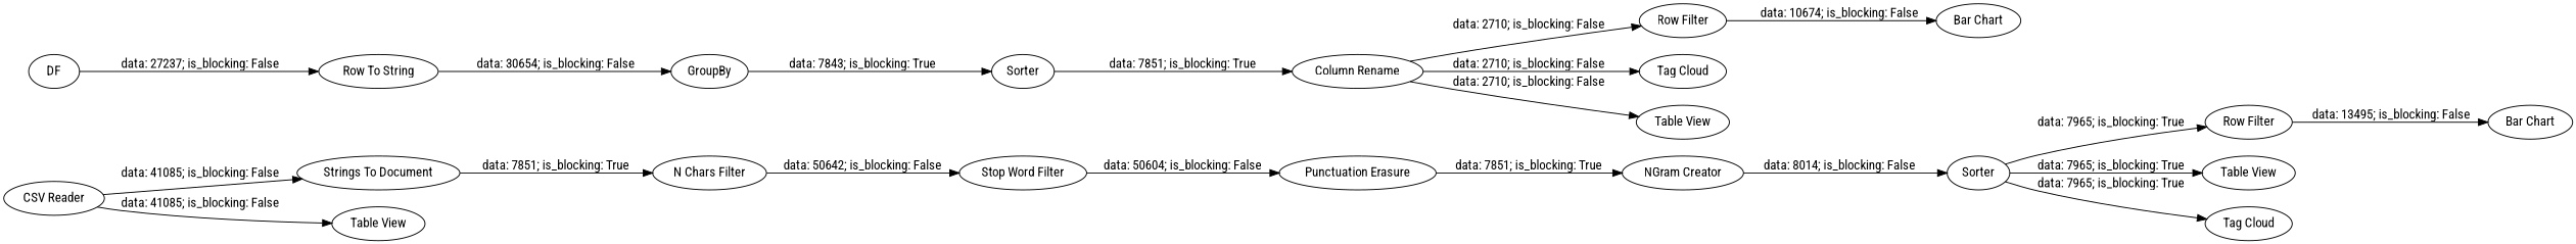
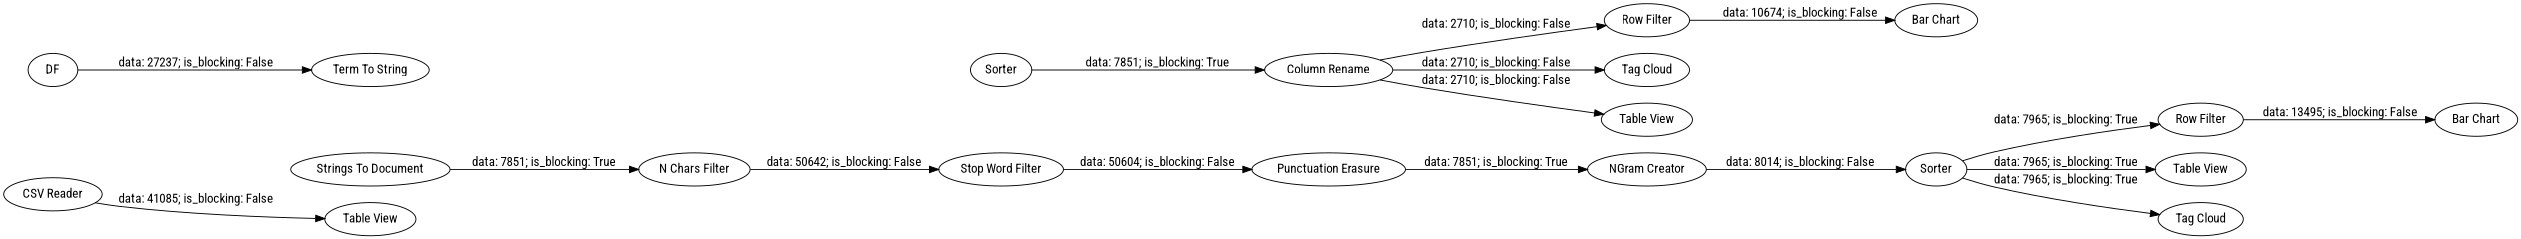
  digraph {
    fontname="Roboto Condensed"
    rankdir=LR
    node [fontname="Roboto Condensed"]
    edge [fontname="Roboto Condensed"]
    n1 [label=Sorter]
    n2 [label="Row Filter"]
    n3 [label="Table View"]
    n4 [label="Tag Cloud"]
    n5 [label="Bar Chart"]
    n6 [label="Row Filter"]
    n7 [label="Bar Chart"]
    n8 [label="Stop Word Filter"]
    n9 [label="Punctuation Erasure"]
    n10 [label="NGram Creator"]
-   n11 [label="Row To String"]
-   n12 [label=GroupBy]
+   n11 [label="Term To String"]
    n13 [label=Sorter]
    n14 [label="N Chars Filter"]
    n15 [label=DF]
    n16 [label="Column Rename"]
    n17 [label="Tag Cloud"]
    n18 [label="Table View"]
    n19 [label="CSV Reader"]
    n20 [label="Strings To Document"]
    n21 [label="Table View"]
    n1 -> n2 [label="data: 7965; is_blocking: True"]
    n1 -> n3 [label="data: 7965; is_blocking: True"]
    n1 -> n4 [label="data: 7965; is_blocking: True"]
    n2 -> n5 [label="data: 13495; is_blocking: False"]
    n6 -> n7 [label="data: 10674; is_blocking: False"]
    n8 -> n9 [label="data: 50604; is_blocking: False"]
    n9 -> n10 [label="data: 7851; is_blocking: True"]
    n10 -> n1 [label="data: 8014; is_blocking: False"]
-   n11 -> n12 [label="data: 30654; is_blocking: False"]
-   n12 -> n13 [label="data: 7843; is_blocking: True"]
    n13 -> n16 [label="data: 7851; is_blocking: True"]
    n14 -> n8 [label="data: 50642; is_blocking: False"]
    n15 -> n11 [label="data: 27237; is_blocking: False"]
    n16 -> n6 [label="data: 2710; is_blocking: False"]
    n16 -> n17 [label="data: 2710; is_blocking: False"]
    n16 -> n18 [label="data: 2710; is_blocking: False"]
-   n19 -> n20 [label="data: 41085; is_blocking: False"]
    n19 -> n21 [label="data: 41085; is_blocking: False"]
    n20 -> n14 [label="data: 7851; is_blocking: True"]
  }
